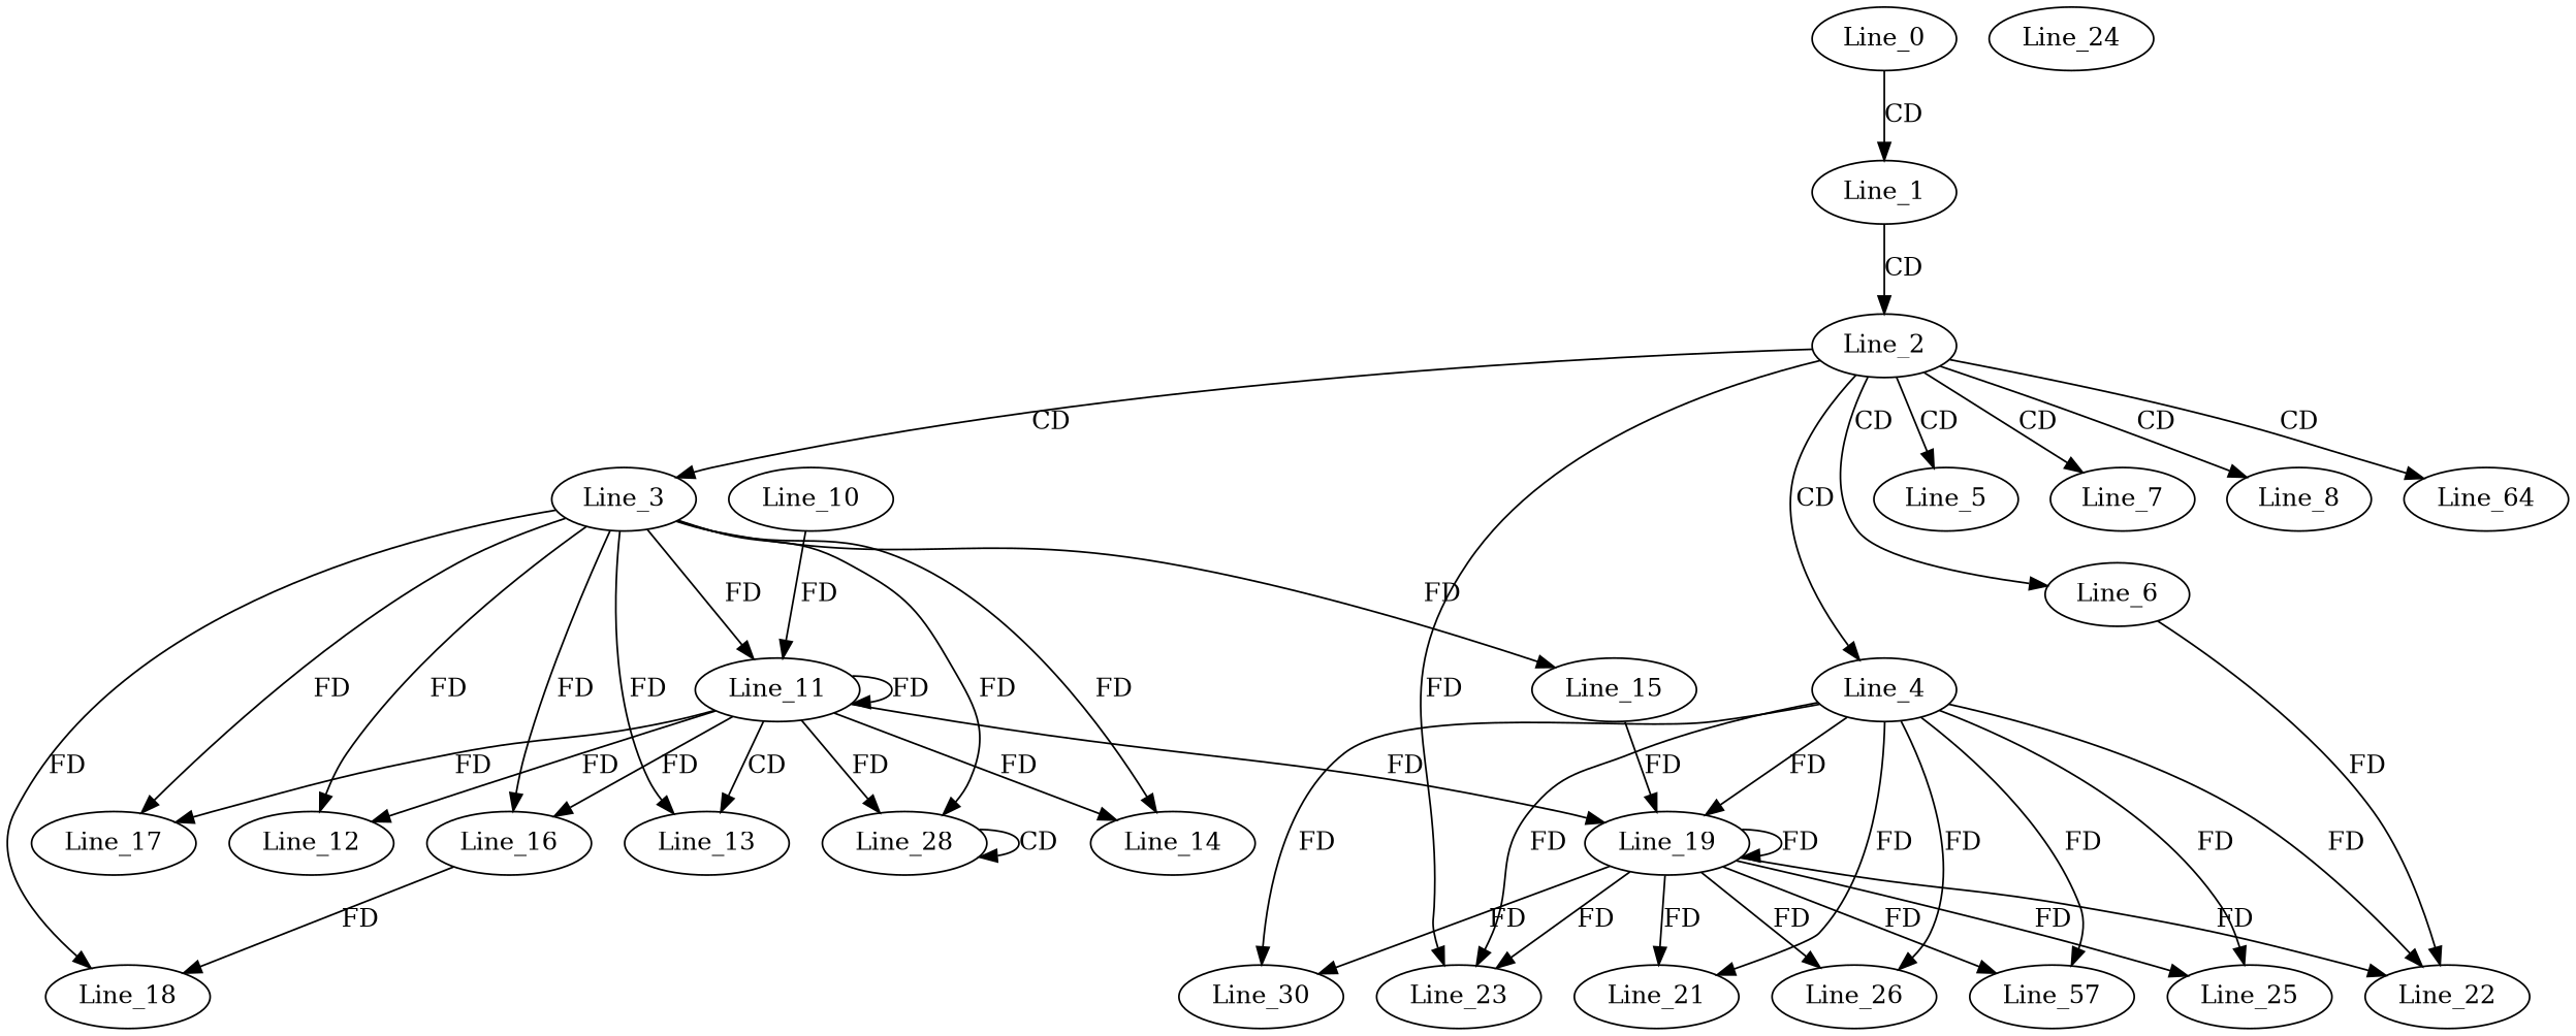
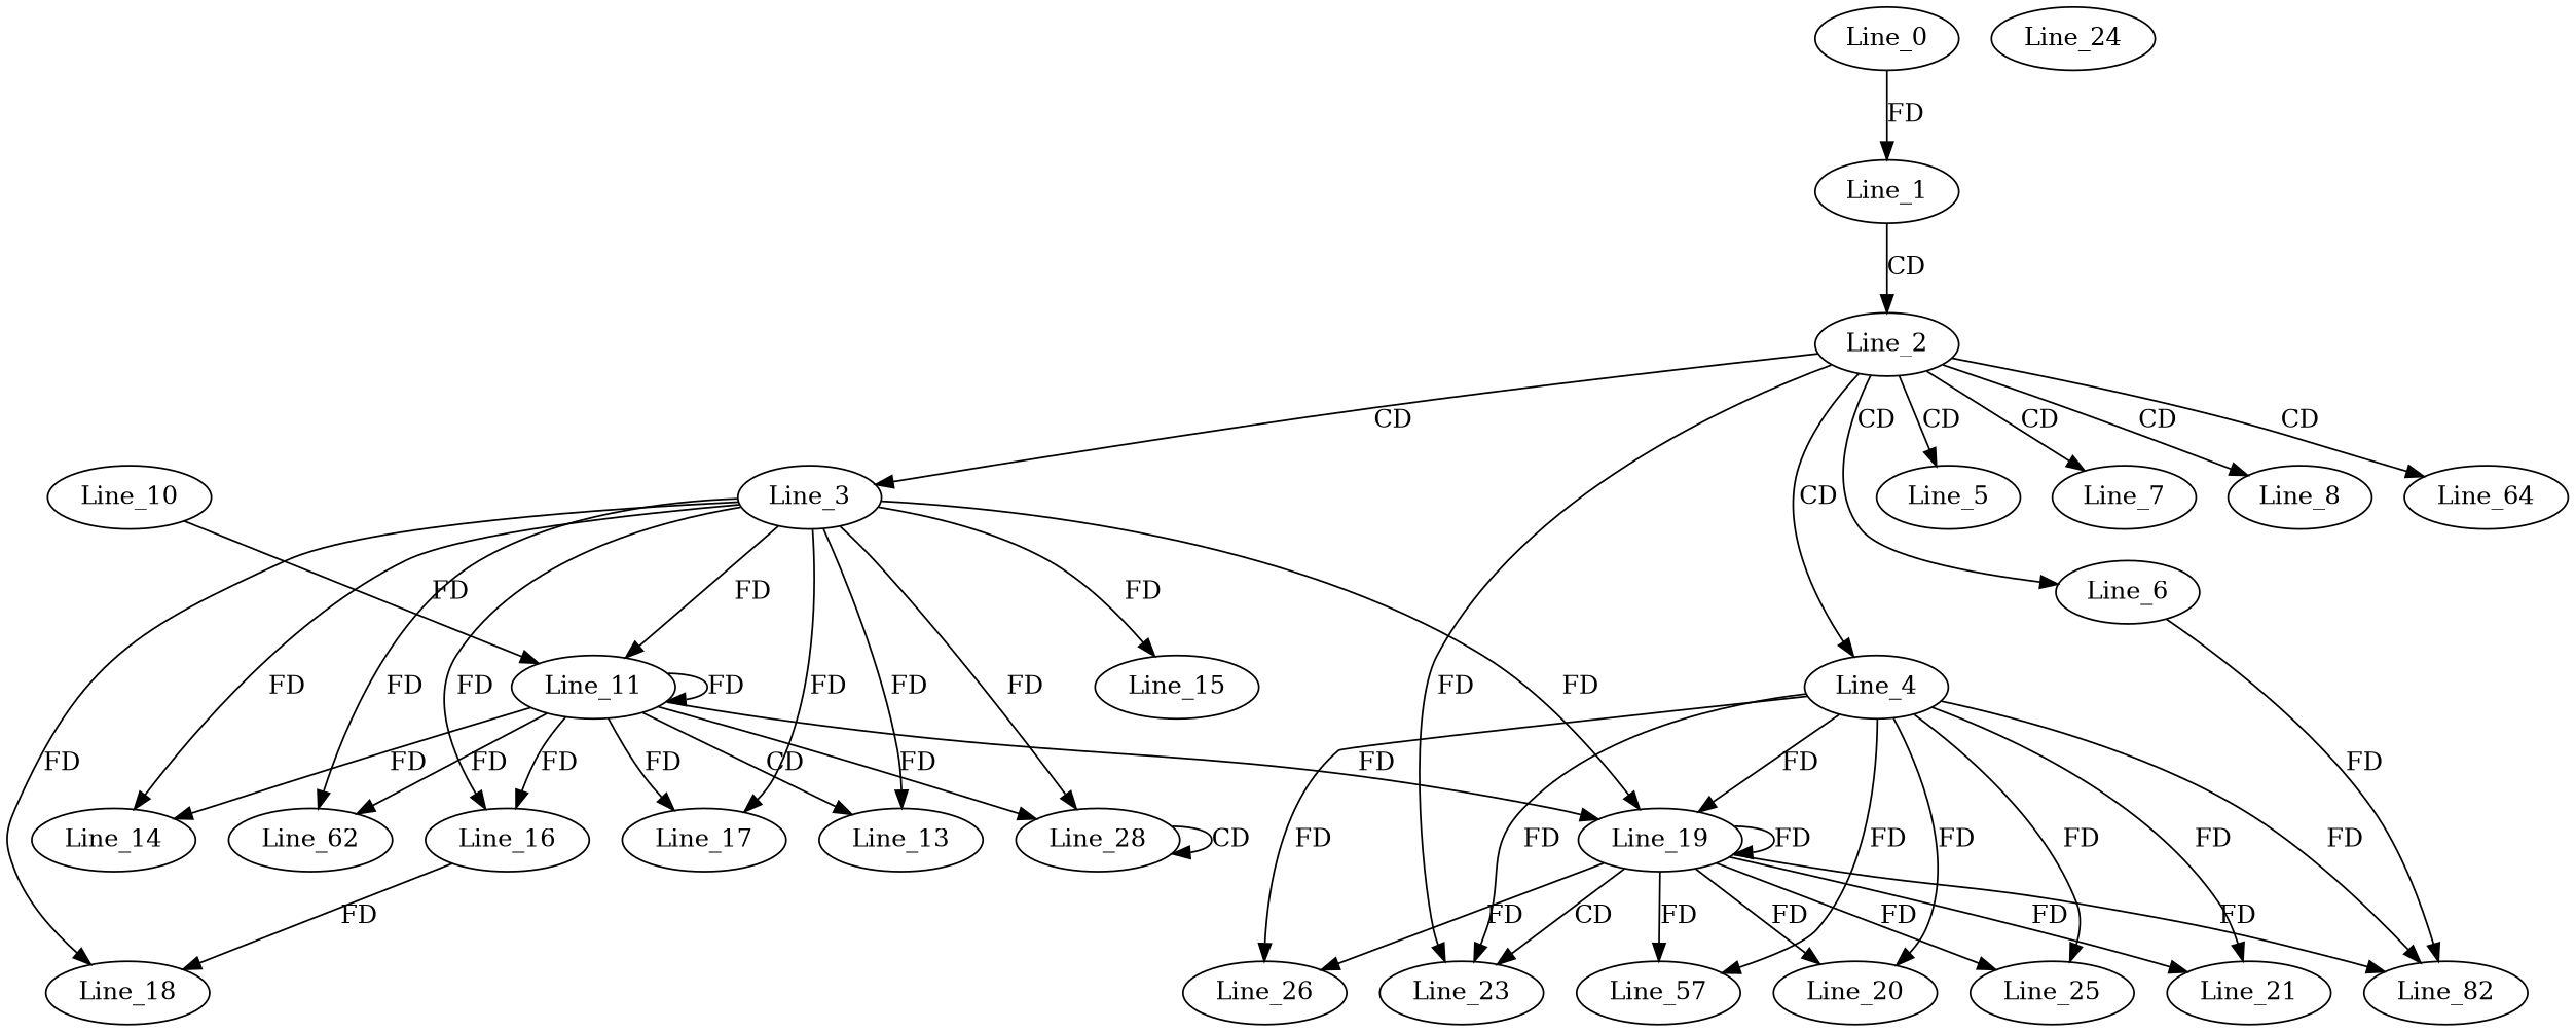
  digraph {
    fontname="DejaVu Serif"
    node [fontname="DejaVu Serif"]
    edge [fontname="DejaVu Serif"]
    Line_0
    Line_1
    Line_2
    Line_3
    Line_4
    Line_5
    Line_6
    Line_7
    Line_8
    Line_23
    n11 [label=Line_64]
    Line_11
-   Line_12
+   Line_12 [label=Line_62]
    Line_13
    Line_14
    Line_15
    Line_16
    Line_17
    Line_18
    Line_19
    Line_28
-   Line_20 [label=Line_30]
+   Line_20
    Line_21
-   Line_22
+   Line_22 [label=Line_82]
    Line_25
    Line_26
    n27 [label=Line_57]
    Line_10
    Line_24
-   Line_0 -> Line_1 [label=CD]
+   Line_0 -> Line_1 [label=FD]
    Line_1 -> Line_2 [label=CD]
    Line_2 -> Line_3 [label=CD]
    Line_2 -> Line_4 [label=CD]
    Line_2 -> Line_5 [label=CD]
    Line_2 -> Line_6 [label=CD]
    Line_2 -> Line_7 [label=CD]
    Line_2 -> Line_8 [label=CD]
    Line_2 -> Line_23 [label=FD]
    Line_2 -> n11 [label=CD]
    Line_3 -> Line_11 [label=FD]
    Line_3 -> Line_12 [label=FD]
    Line_3 -> Line_13 [label=FD]
    Line_3 -> Line_14 [label=FD]
    Line_3 -> Line_15 [label=FD]
    Line_3 -> Line_16 [label=FD]
    Line_3 -> Line_17 [label=FD]
    Line_3 -> Line_18 [label=FD]
-   Line_15 -> Line_19 [label=FD]
+   Line_3 -> Line_19 [label=FD]
    Line_3 -> Line_28 [label=FD]
    Line_4 -> Line_23 [label=FD]
    Line_4 -> Line_19 [label=FD]
    Line_4 -> Line_20 [label=FD]
    Line_4 -> Line_21 [label=FD]
    Line_4 -> Line_22 [label=FD]
    Line_4 -> Line_25 [label=FD]
    Line_4 -> Line_26 [label=FD]
    Line_4 -> n27 [label=FD]
    Line_6 -> Line_22 [label=FD]
    Line_11 -> Line_11 [label=FD]
    Line_11 -> Line_12 [label=FD]
    Line_11 -> Line_13 [label=CD]
    Line_11 -> Line_14 [label=FD]
    Line_11 -> Line_16 [label=FD]
    Line_11 -> Line_17 [label=FD]
    Line_11 -> Line_19 [label=FD]
    Line_11 -> Line_28 [label=FD]
    Line_16 -> Line_18 [label=FD]
-   Line_19 -> Line_23 [label=FD]
+   Line_19 -> Line_23 [label=CD]
    Line_19 -> Line_19 [label=FD]
    Line_19 -> Line_20 [label=FD]
    Line_19 -> Line_21 [label=FD]
    Line_19 -> Line_22 [label=FD]
    Line_19 -> Line_25 [label=FD]
    Line_19 -> Line_26 [label=FD]
    Line_19 -> n27 [label=FD]
    Line_28 -> Line_28 [label=CD]
    Line_10 -> Line_11 [label=FD]
  }
